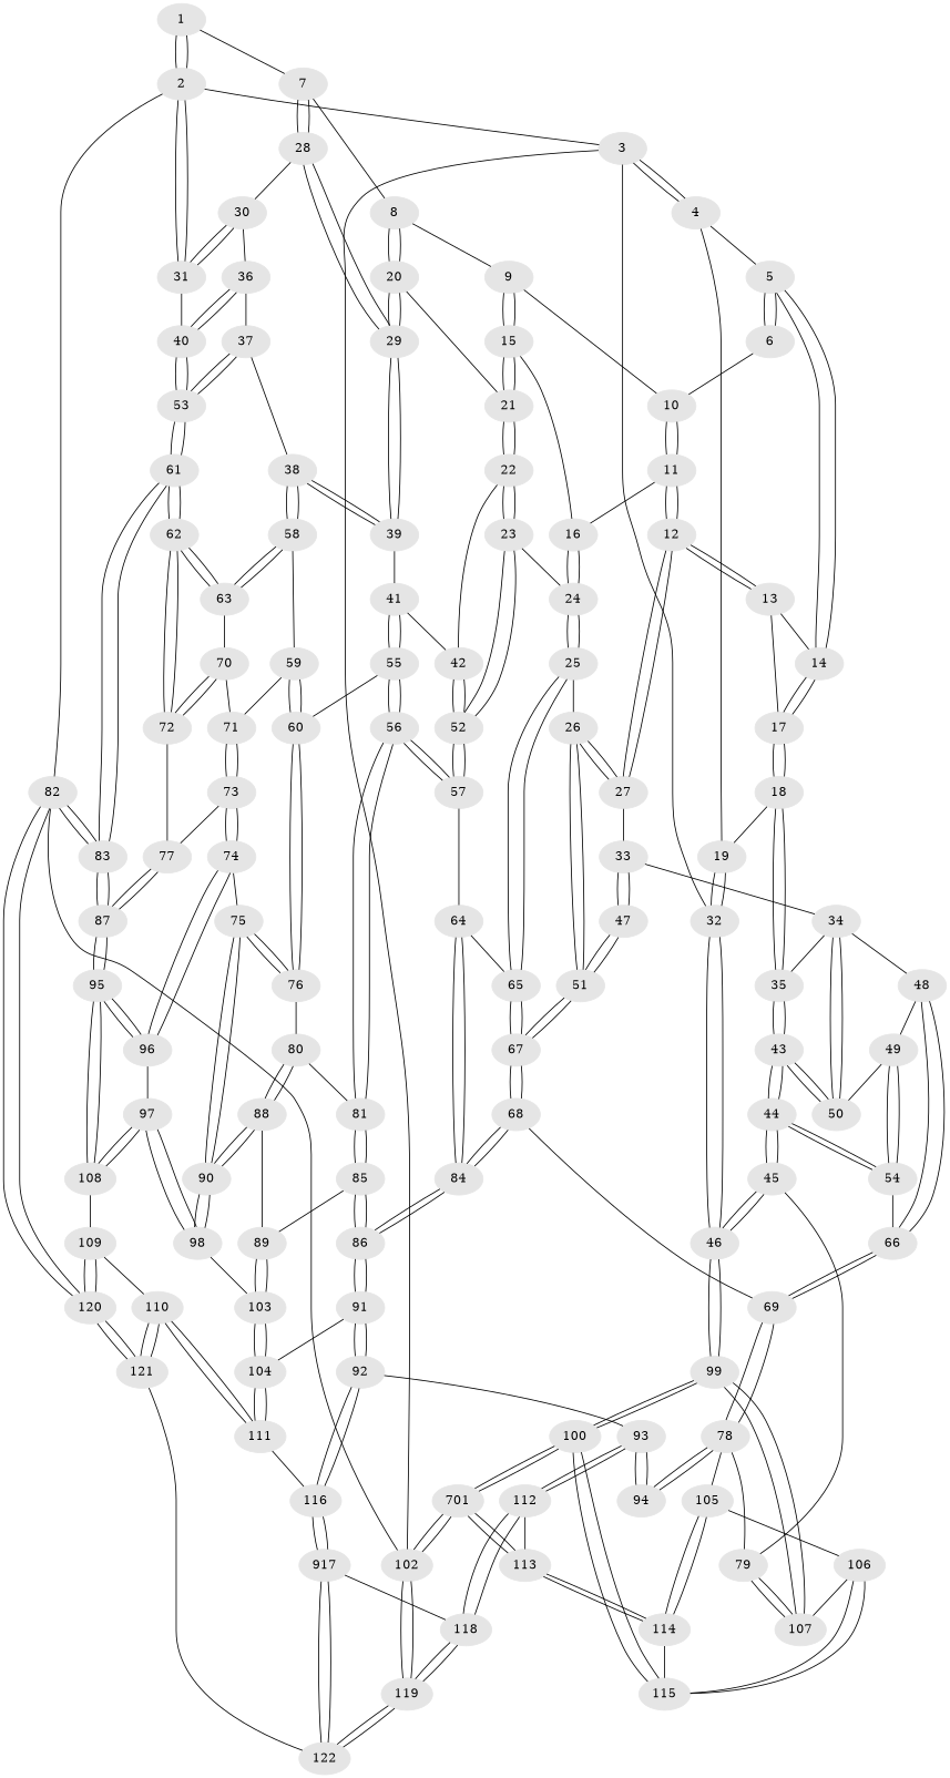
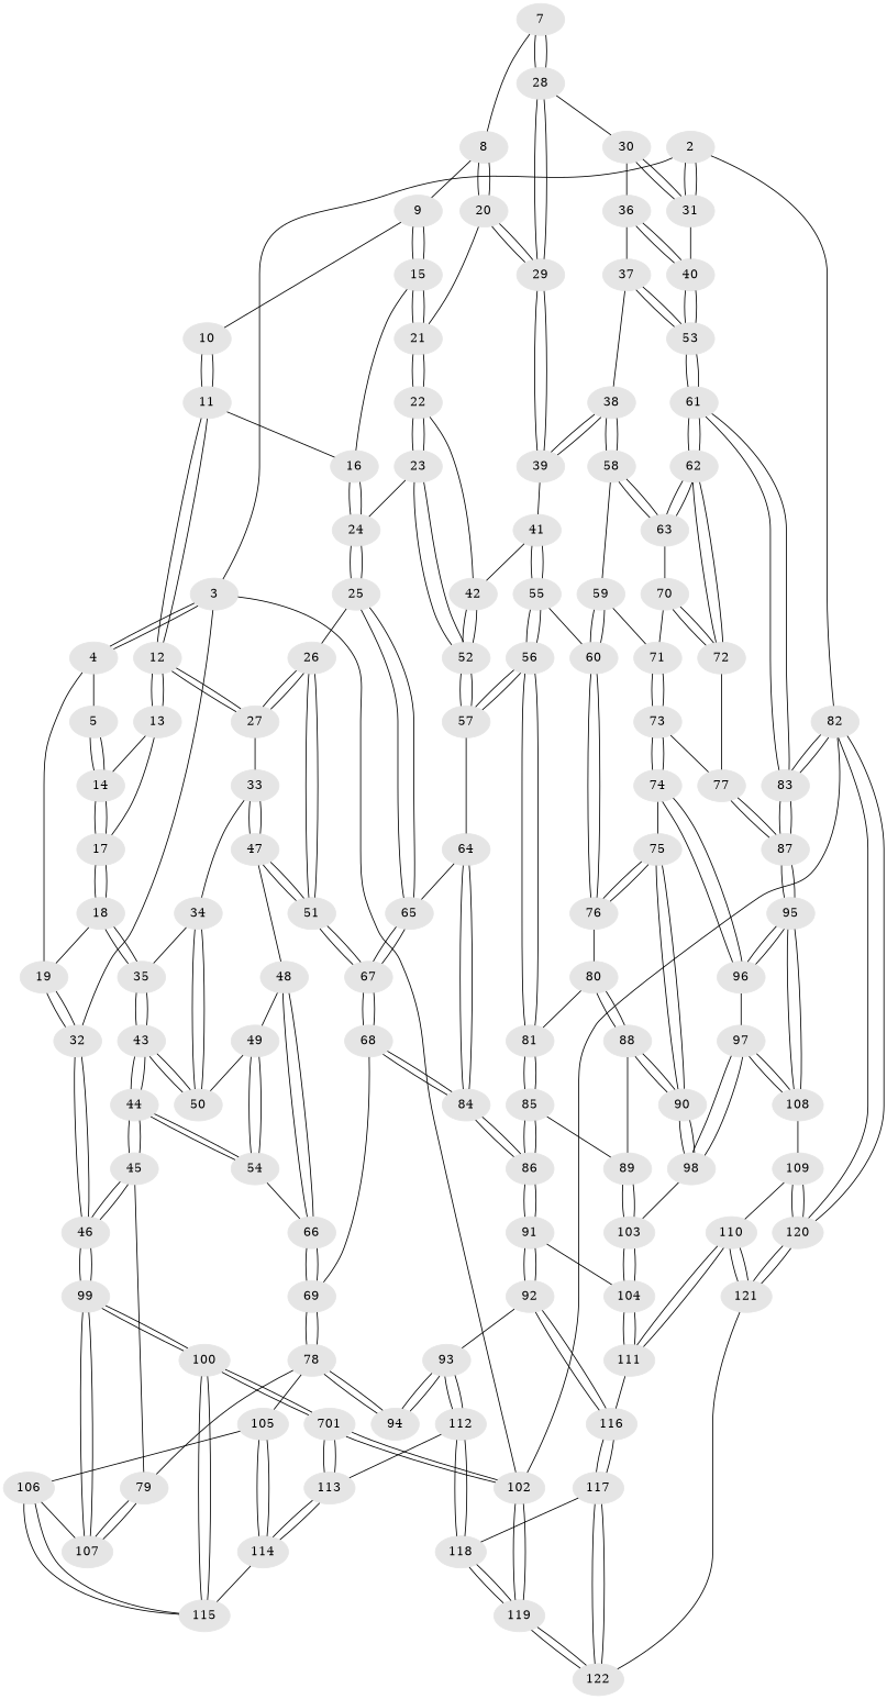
  graph {
    node [color=gray90 style=filled]
-   1
    2
    7
    3
    31
    82
    8
    28
    4
    32
    102
    40
    83
    120
    5
    19
    46
    119
-   6
    14
    10
    17
    11
    9
    20
    29
    30
    15
    21
    16
    12
    13
    27
    24
    33
    18
    22
    25
    35
    43
    39
    23
    42
    52
    57
    26
    65
    51
    67
    34
    47
    36
    41
    37
    53
    99
    50
    48
    44
    38
    58
    61
    59
    63
    55
    56
    60
    45
    54
    79
    66
    107
    100
    49
    69
    68
    64
    62
    81
    76
    85
    84
    71
    70
    73
    80
    72
    87
    77
    86
    78
    94
    105
    74
    75
    96
    90
    97
    98
    88
    95
    89
    121
    91
    103
    92
    104
    108
    93
    116
    111
    112
-   117 [label=917]
+   117
    113
    118
    106
    114
    109
    n119 [label=701]
    115
    122
    110
-   1 -- 2
-   1 -- 2
-   1 -- 7
    2 -- 3
    2 -- 31
    2 -- 31
    2 -- 82
    7 -- 8
    7 -- 28
    7 -- 28
    3 -- 4
    3 -- 4
    3 -- 32
    3 -- 102
    31 -- 40
    82 -- 102
    82 -- 83
    82 -- 83
    82 -- 120
    82 -- 120
    8 -- 9
    8 -- 20
    8 -- 20
    28 -- 29
    28 -- 29
    28 -- 30
    4 -- 5
    4 -- 19
    32 -- 46
    32 -- 46
    102 -- 119
    102 -- 119
    40 -- 53
    40 -- 53
    83 -- 87
    83 -- 87
    120 -- 121
    120 -- 121
-   5 -- 6
-   5 -- 6
    5 -- 14
    5 -- 14
    19 -- 32
    19 -- 32
    46 -- 99
    46 -- 99
    119 -- 122
    119 -- 122
-   6 -- 10
    14 -- 17
    14 -- 17
    10 -- 11
    10 -- 11
    17 -- 18
    17 -- 18
    11 -- 16
    11 -- 12
    11 -- 12
    9 -- 10
    9 -- 15
    9 -- 15
    20 -- 29
    20 -- 29
    20 -- 21
    29 -- 39
    29 -- 39
    30 -- 31
    30 -- 31
    30 -- 36
    15 -- 21
    15 -- 21
    15 -- 16
    21 -- 22
    21 -- 22
    16 -- 24
    16 -- 24
    12 -- 13
    12 -- 13
    12 -- 27
    12 -- 27
    13 -- 14
    13 -- 17
    27 -- 33
    24 -- 25
    24 -- 25
    33 -- 34
    33 -- 47
    33 -- 47
    18 -- 19
    18 -- 35
    18 -- 35
    22 -- 23
    22 -- 23
    22 -- 42
    25 -- 26
    25 -- 65
    25 -- 65
    35 -- 43
    35 -- 43
    43 -- 50
    43 -- 50
    43 -- 44
    43 -- 44
    39 -- 41
    23 -- 24
    23 -- 52
    23 -- 52
    42 -- 52
    42 -- 52
    52 -- 57
    52 -- 57
    57 -- 64
    26 -- 27
    26 -- 27
    26 -- 51
    26 -- 51
    65 -- 67
    65 -- 67
    51 -- 67
    51 -- 67
    67 -- 68
    67 -- 68
    34 -- 35
    34 -- 50
    34 -- 50
    47 -- 51
    47 -- 51
-   34 -- 48
+   47 -- 48
    36 -- 40
    36 -- 40
    36 -- 37
    41 -- 42
    41 -- 55
    41 -- 55
    37 -- 53
    37 -- 53
    37 -- 38
    53 -- 61
    53 -- 61
    99 -- 107
    99 -- 107
    99 -- 100
    99 -- 100
    48 -- 66
    48 -- 66
    48 -- 49
    44 -- 45
    44 -- 45
    44 -- 54
    44 -- 54
    38 -- 39
    38 -- 39
    38 -- 58
    38 -- 58
    58 -- 59
    58 -- 63
    58 -- 63
    61 -- 83
    61 -- 83
    61 -- 62
    61 -- 62
    59 -- 60
    59 -- 60
    59 -- 71
    63 -- 70
    55 -- 56
    55 -- 56
    55 -- 60
    56 -- 57
    56 -- 57
    56 -- 81
    56 -- 81
    60 -- 76
    60 -- 76
    45 -- 46
    45 -- 46
    45 -- 79
    54 -- 66
    79 -- 107
    79 -- 107
    66 -- 69
    66 -- 69
    100 -- n119
    100 -- n119
    100 -- 115
    100 -- 115
    49 -- 50
    49 -- 54
    49 -- 54
    69 -- 78
    69 -- 78
    68 -- 69
    68 -- 84
    68 -- 84
    64 -- 65
    64 -- 84
    64 -- 84
    62 -- 63
    62 -- 63
    62 -- 72
    62 -- 72
    81 -- 85
    81 -- 85
    76 -- 80
    85 -- 86
    85 -- 86
    85 -- 89
    84 -- 86
    84 -- 86
    71 -- 73
    71 -- 73
    70 -- 71
    70 -- 72
    70 -- 72
    73 -- 77
    73 -- 74
    73 -- 74
    80 -- 81
    80 -- 88
    80 -- 88
    72 -- 77
    87 -- 95
    87 -- 95
    77 -- 87
    77 -- 87
    86 -- 91
    86 -- 91
    78 -- 79
    78 -- 94
    78 -- 94
    78 -- 105
    105 -- 106
    105 -- 114
    105 -- 114
    74 -- 75
    74 -- 96
    74 -- 96
    75 -- 76
    75 -- 76
    75 -- 90
    75 -- 90
    96 -- 97
    90 -- 98
    90 -- 98
    97 -- 98
    97 -- 98
    97 -- 108
    97 -- 108
    98 -- 103
    88 -- 90
    88 -- 90
    88 -- 89
    95 -- 96
    95 -- 96
    95 -- 108
    95 -- 108
    89 -- 103
    89 -- 103
    121 -- 122
    91 -- 92
    91 -- 92
    91 -- 104
    103 -- 104
    103 -- 104
    92 -- 93
    92 -- 116
    92 -- 116
    104 -- 111
    104 -- 111
    108 -- 109
    93 -- 94
    93 -- 94
    93 -- 112
    93 -- 112
    116 -- 117
    116 -- 117
    111 -- 116
    112 -- 113
    112 -- 118
    112 -- 118
    117 -- 118
    117 -- 122
    117 -- 122
    113 -- 114
    113 -- 114
    118 -- 119
    118 -- 119
    106 -- 107
    106 -- 115
    106 -- 115
    114 -- 115
    109 -- 120
    109 -- 120
    109 -- 110
    n119 -- 102
    n119 -- 102
    n119 -- 113
    n119 -- 113
    110 -- 121
    110 -- 121
    110 -- 111
    110 -- 111
  }
